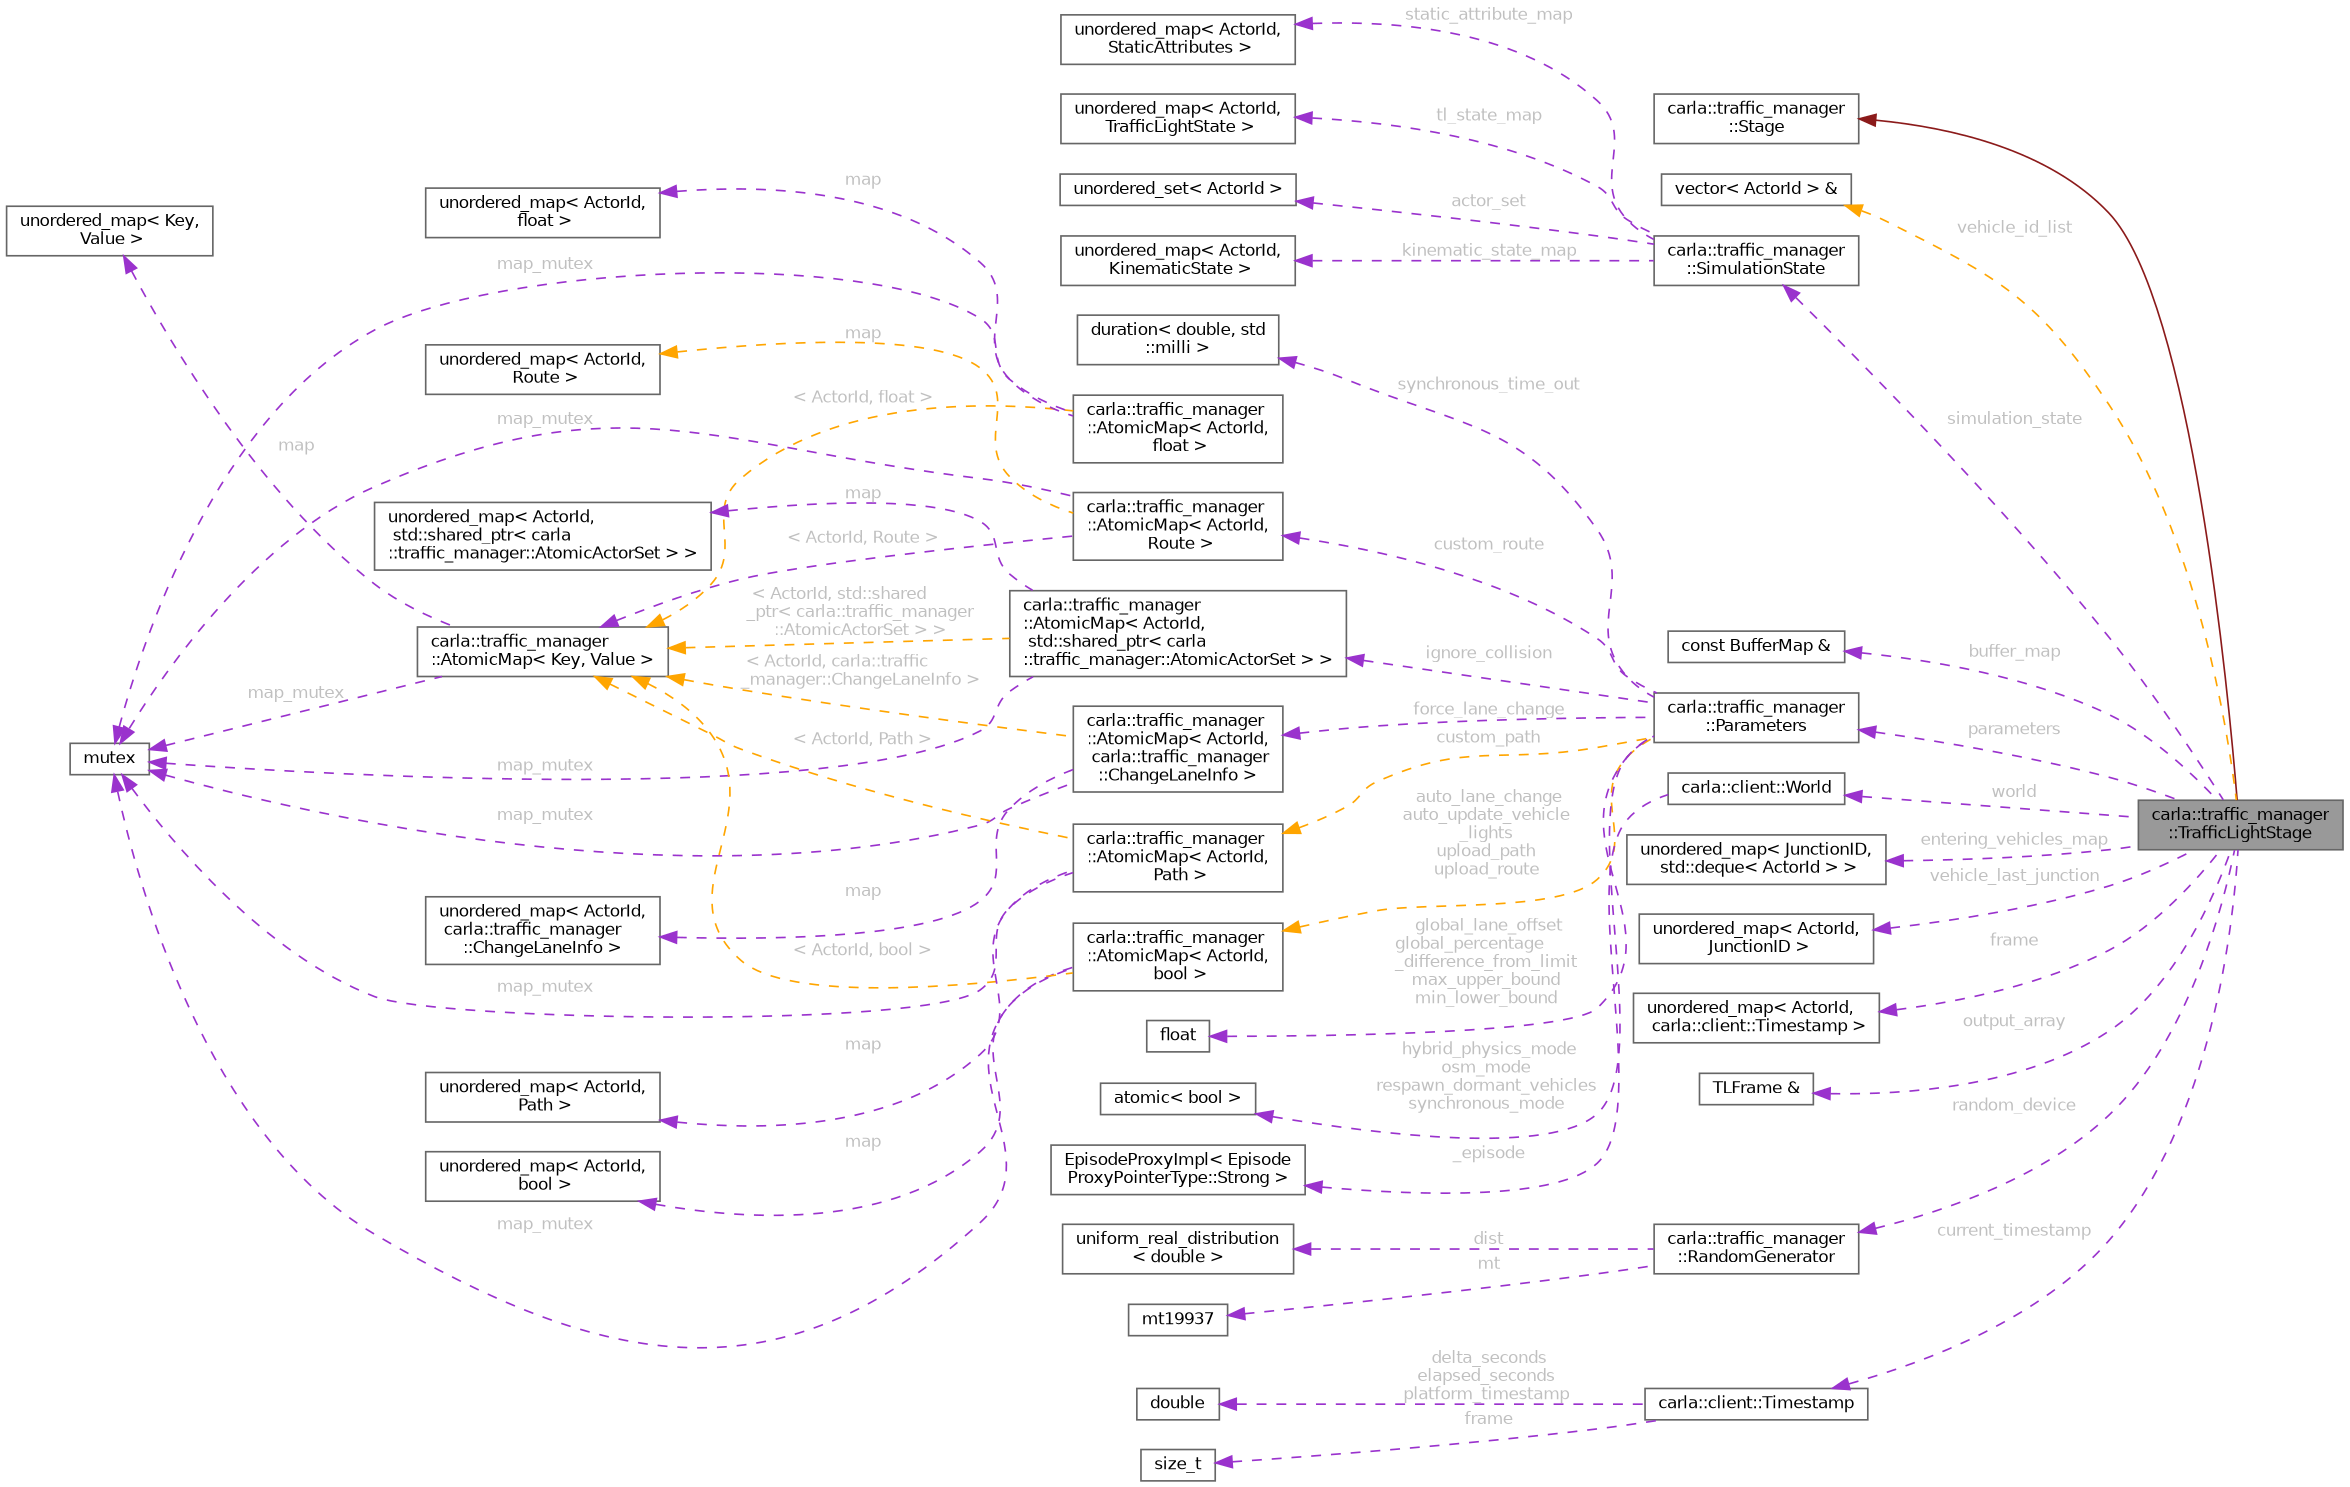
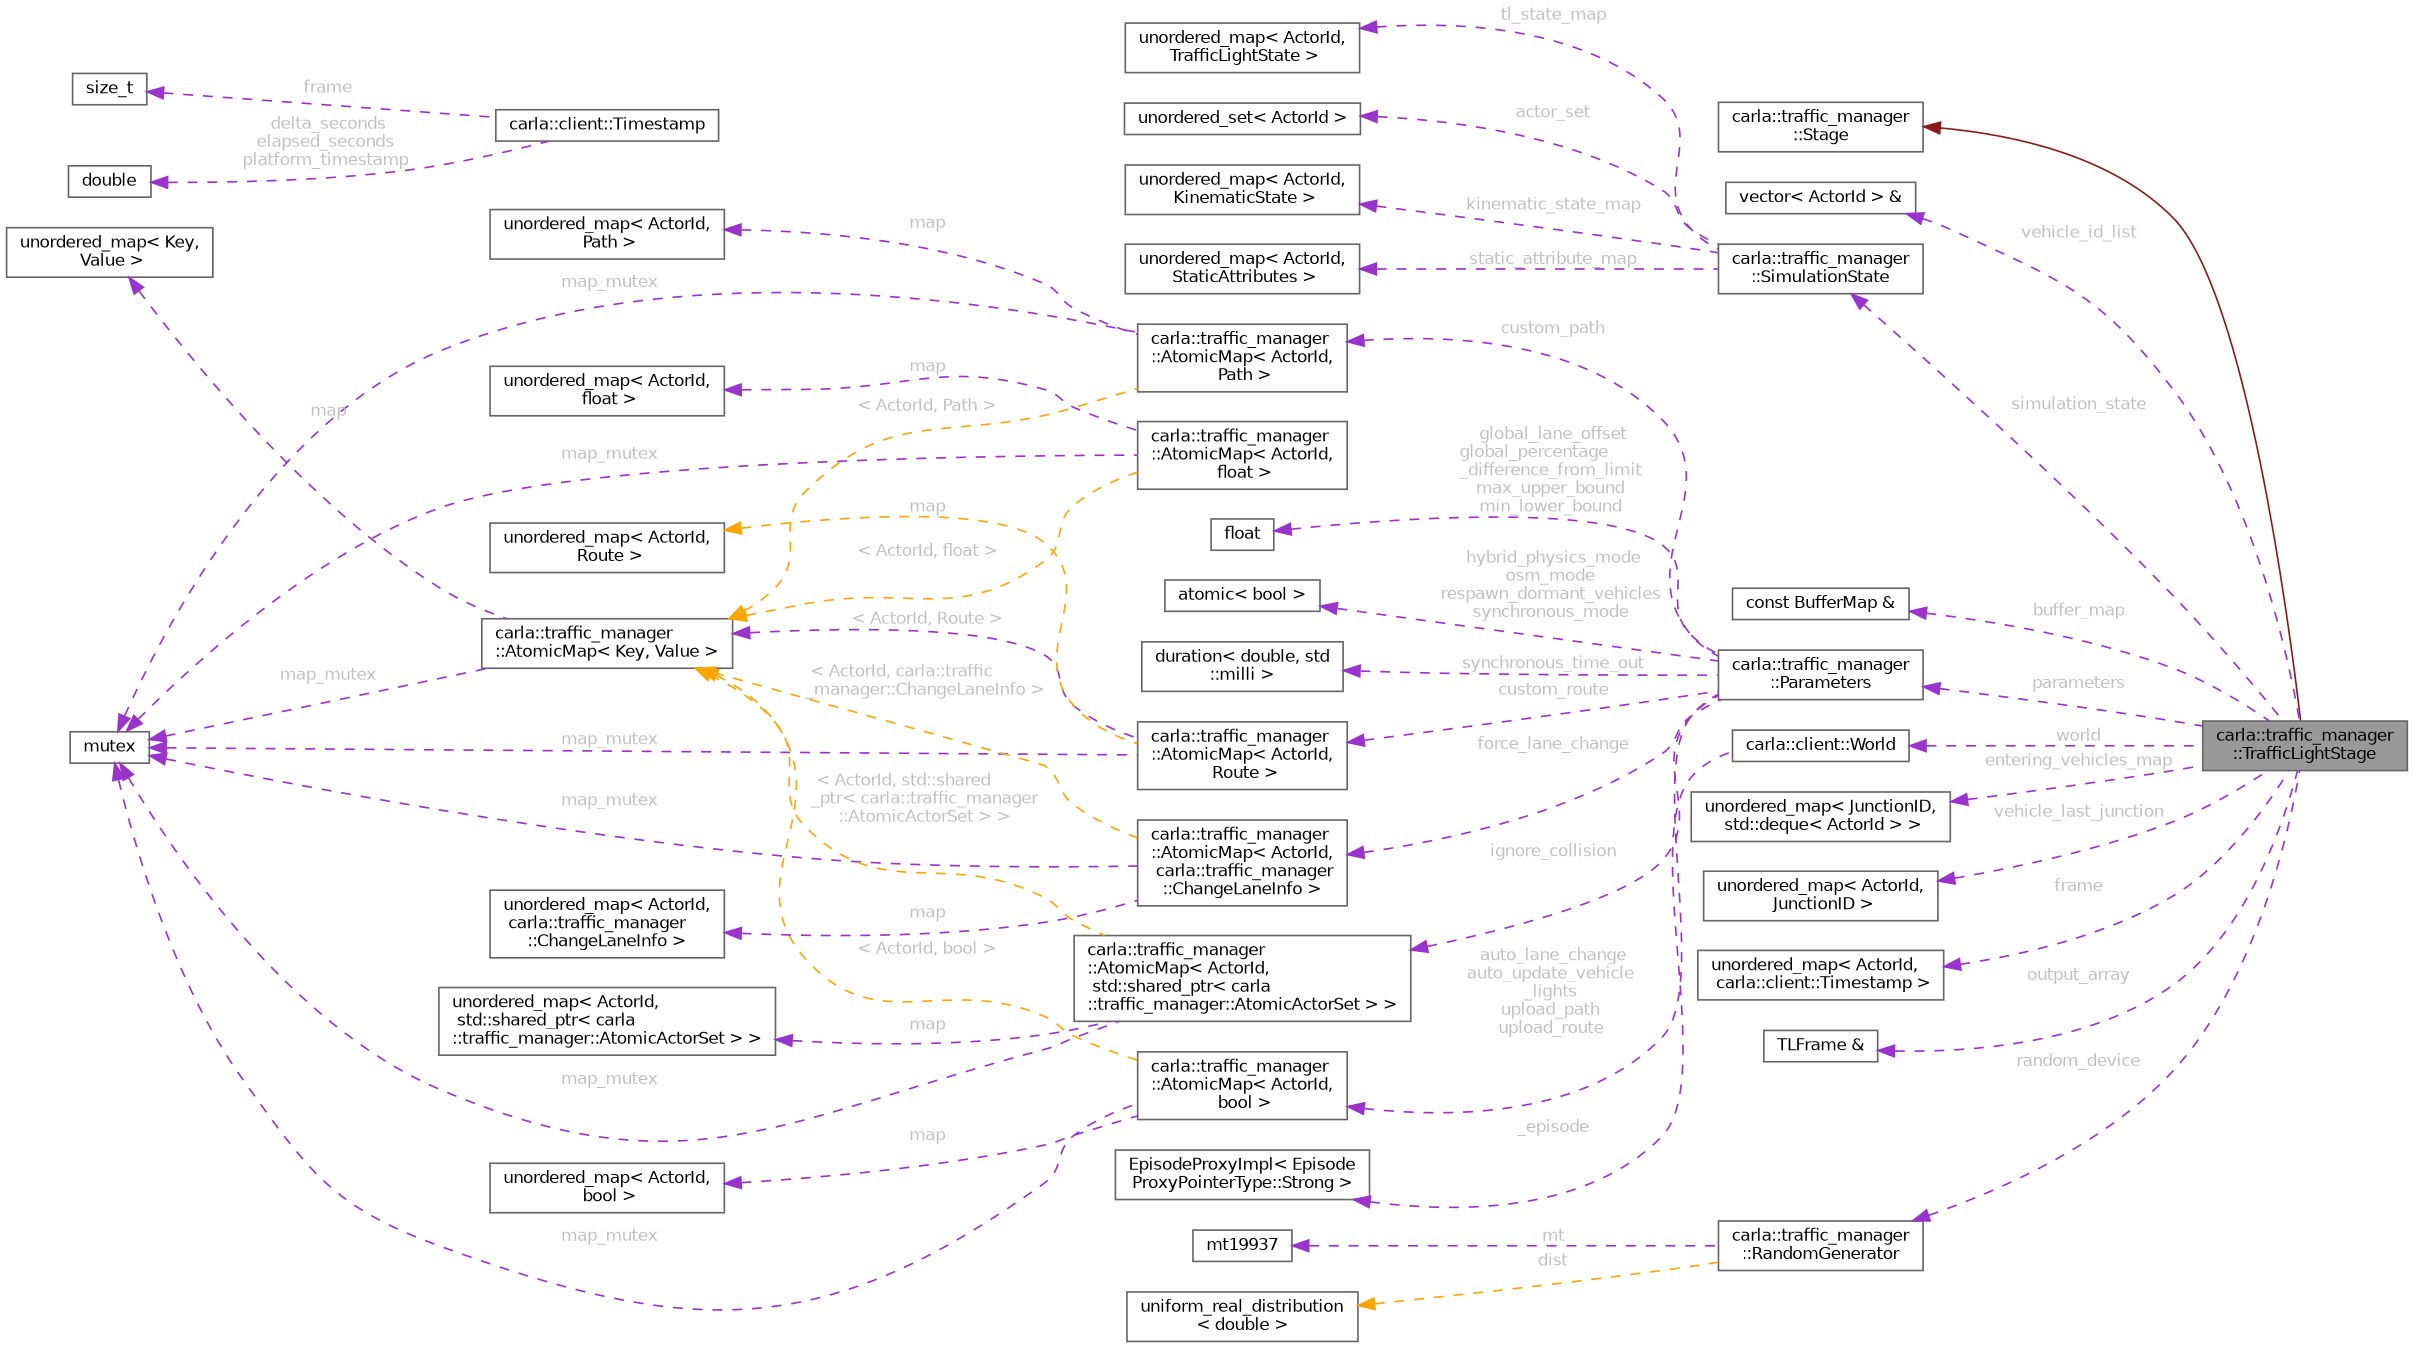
  digraph {
    rankdir=LR
    node [color=gray40 fillcolor=white fontname=Helvetica fontsize=10 shape=box style=filled]
    edge [color=darkorchid3 dir=back fontname=Helvetica fontsize=10 labelfontname=Helvetica labelfontsize=10 style=dashed fontcolor=grey]
    n1 [fillcolor=grey60 fontcolor=black height=0.2 label="carla::traffic_manager\l::TrafficLightStage" width=0.4]
    n2 [height=0.2 label="carla::traffic_manager\l::Stage" width=0.4]
    n3 [height=0.2 label="vector\< ActorId \> &" width=0.4]
    n4 [height=0.2 label="carla::traffic_manager\l::SimulationState" width=0.4]
    n5 [height=0.2 label="unordered_set\< ActorId \>" width=0.4]
    n6 [height=0.2 label="unordered_map\< ActorId,\l KinematicState \>" width=0.4]
    n7 [height=0.2 label="unordered_map\< ActorId,\l StaticAttributes \>" width=0.4]
    n8 [height=0.2 label="unordered_map\< ActorId,\l TrafficLightState \>" width=0.4]
    n9 [height=0.2 label="const BufferMap &" width=0.4]
    n10 [height=0.2 label="carla::traffic_manager\l::Parameters" width=0.4]
    n11 [height=0.2 label="carla::traffic_manager\l::AtomicMap\< ActorId,\l float \>" width=0.4]
    n12 [height=0.2 label=mutex width=0.4]
    n13 [height=0.2 label="carla::traffic_manager\l::AtomicMap\< Key, Value \>" width=0.4]
    n14 [height=0.2 label="carla::traffic_manager\l::AtomicMap\< ActorId,\l std::shared_ptr\< carla\l::traffic_manager::AtomicActorSet \> \>" width=0.4]
    n15 [height=0.2 label="carla::traffic_manager\l::AtomicMap\< ActorId,\l carla::traffic_manager\l::ChangeLaneInfo \>" width=0.4]
    n16 [height=0.2 label="carla::traffic_manager\l::AtomicMap\< ActorId,\l bool \>" width=0.4]
    n17 [height=0.2 label="carla::traffic_manager\l::AtomicMap\< ActorId,\l Path \>" width=0.4]
    n18 [height=0.2 label="carla::traffic_manager\l::AtomicMap\< ActorId,\l Route \>" width=0.4]
    n19 [height=0.2 label="unordered_map\< ActorId,\l float \>" width=0.4]
    n20 [height=0.2 label="unordered_map\< Key,\l Value \>" width=0.4]
    n21 [height=0.2 label=float width=0.4]
    n22 [height=0.2 label="unordered_map\< ActorId,\l std::shared_ptr\< carla\l::traffic_manager::AtomicActorSet \> \>" width=0.4]
    n23 [height=0.2 label="unordered_map\< ActorId,\l carla::traffic_manager\l::ChangeLaneInfo \>" width=0.4]
    n24 [height=0.2 label="unordered_map\< ActorId,\l bool \>" width=0.4]
    n25 [height=0.2 label="atomic\< bool \>" width=0.4]
    n26 [height=0.2 label="unordered_map\< ActorId,\l Path \>" width=0.4]
    n27 [height=0.2 label="unordered_map\< ActorId,\l Route \>" width=0.4]
    n28 [height=0.2 label="duration\< double, std\l::milli \>" width=0.4]
    n29 [height=0.2 label="carla::client::World" width=0.4]
    n30 [height=0.2 label="EpisodeProxyImpl\< Episode\lProxyPointerType::Strong \>" width=0.4]
    n31 [height=0.2 label="unordered_map\< JunctionID,\l std::deque\< ActorId \> \>" width=0.4]
    n32 [height=0.2 label="unordered_map\< ActorId,\l JunctionID \>" width=0.4]
    n33 [height=0.2 label="unordered_map\< ActorId,\l carla::client::Timestamp \>" width=0.4]
    n34 [height=0.2 label="TLFrame &" width=0.4]
    n35 [height=0.2 label="carla::traffic_manager\l::RandomGenerator" width=0.4]
    n36 [height=0.2 label=mt19937 width=0.4]
    n37 [height=0.2 label="uniform_real_distribution\l\< double \>" width=0.4]
    n38 [height=0.2 label="carla::client::Timestamp" width=0.4]
    n39 [height=0.2 label=size_t width=0.4]
    n40 [height=0.2 label=double width=0.4]
    n2 -> n1 [color=firebrick4 style=solid fontcolor=""]
-   n3 -> n1 [color=orange label=" vehicle_id_list"]
+   n3 -> n1 [label=" vehicle_id_list"]
    n4 -> n1 [label=" simulation_state"]
    n5 -> n4 [label=" actor_set"]
    n6 -> n4 [label=" kinematic_state_map"]
    n7 -> n4 [label=" static_attribute_map"]
    n8 -> n4 [label=" tl_state_map"]
    n9 -> n1 [label=" buffer_map"]
    n10 -> n1 [label=" parameters"]
    n12 -> n11 [label=" map_mutex"]
    n12 -> n13 [label=" map_mutex"]
    n12 -> n14 [label=" map_mutex"]
    n12 -> n15 [label=" map_mutex"]
    n12 -> n16 [label=" map_mutex"]
    n12 -> n17 [label=" map_mutex"]
    n12 -> n18 [label=" map_mutex"]
    n13 -> n11 [color=orange label=" \< ActorId, float \>"]
    n13 -> n14 [color=orange label=" \< ActorId, std::shared\l_ptr\< carla::traffic_manager\l::AtomicActorSet \> \>"]
    n13 -> n15 [color=orange label=" \< ActorId, carla::traffic\l_manager::ChangeLaneInfo \>"]
    n13 -> n16 [color=orange label=" \< ActorId, bool \>"]
    n13 -> n17 [color=orange label=" \< ActorId, Path \>"]
    n13 -> n18 [label=" \< ActorId, Route \>"]
    n14 -> n10 [label=" ignore_collision"]
    n15 -> n10 [label=" force_lane_change"]
-   n16 -> n10 [color=orange label=" auto_lane_change\nauto_update_vehicle\l_lights\nupload_path\nupload_route"]
-   n17 -> n10 [color=orange label=" custom_path"]
+   n16 -> n10 [label=" auto_lane_change\nauto_update_vehicle\l_lights\nupload_path\nupload_route"]
+   n17 -> n10 [label=" custom_path"]
    n18 -> n10 [label=" custom_route"]
    n19 -> n11 [label=" map"]
    n20 -> n13 [label=" map"]
    n21 -> n10 [label=" global_lane_offset\nglobal_percentage\l_difference_from_limit\nmax_upper_bound\nmin_lower_bound"]
    n22 -> n14 [label=" map"]
    n23 -> n15 [label=" map"]
    n24 -> n16 [label=" map"]
    n25 -> n10 [label=" hybrid_physics_mode\nosm_mode\nrespawn_dormant_vehicles\nsynchronous_mode"]
    n26 -> n17 [label=" map"]
    n27 -> n18 [color=orange label=" map"]
    n28 -> n10 [label=" synchronous_time_out"]
    n29 -> n1 [label=" world"]
    n30 -> n29 [label=" _episode"]
    n31 -> n1 [label=" entering_vehicles_map"]
    n32 -> n1 [label=" vehicle_last_junction"]
    n33 -> n1 [label=" frame"]
    n34 -> n1 [label=" output_array"]
    n35 -> n1 [label=" random_device"]
    n36 -> n35 [label=" mt"]
-   n37 -> n35 [label=" dist"]
-   n38 -> n1 [label=" current_timestamp"]
+   n37 -> n35 [color=orange label=" dist"]
    n39 -> n38 [label=" frame"]
    n40 -> n38 [label=" delta_seconds\nelapsed_seconds\nplatform_timestamp"]
  }
